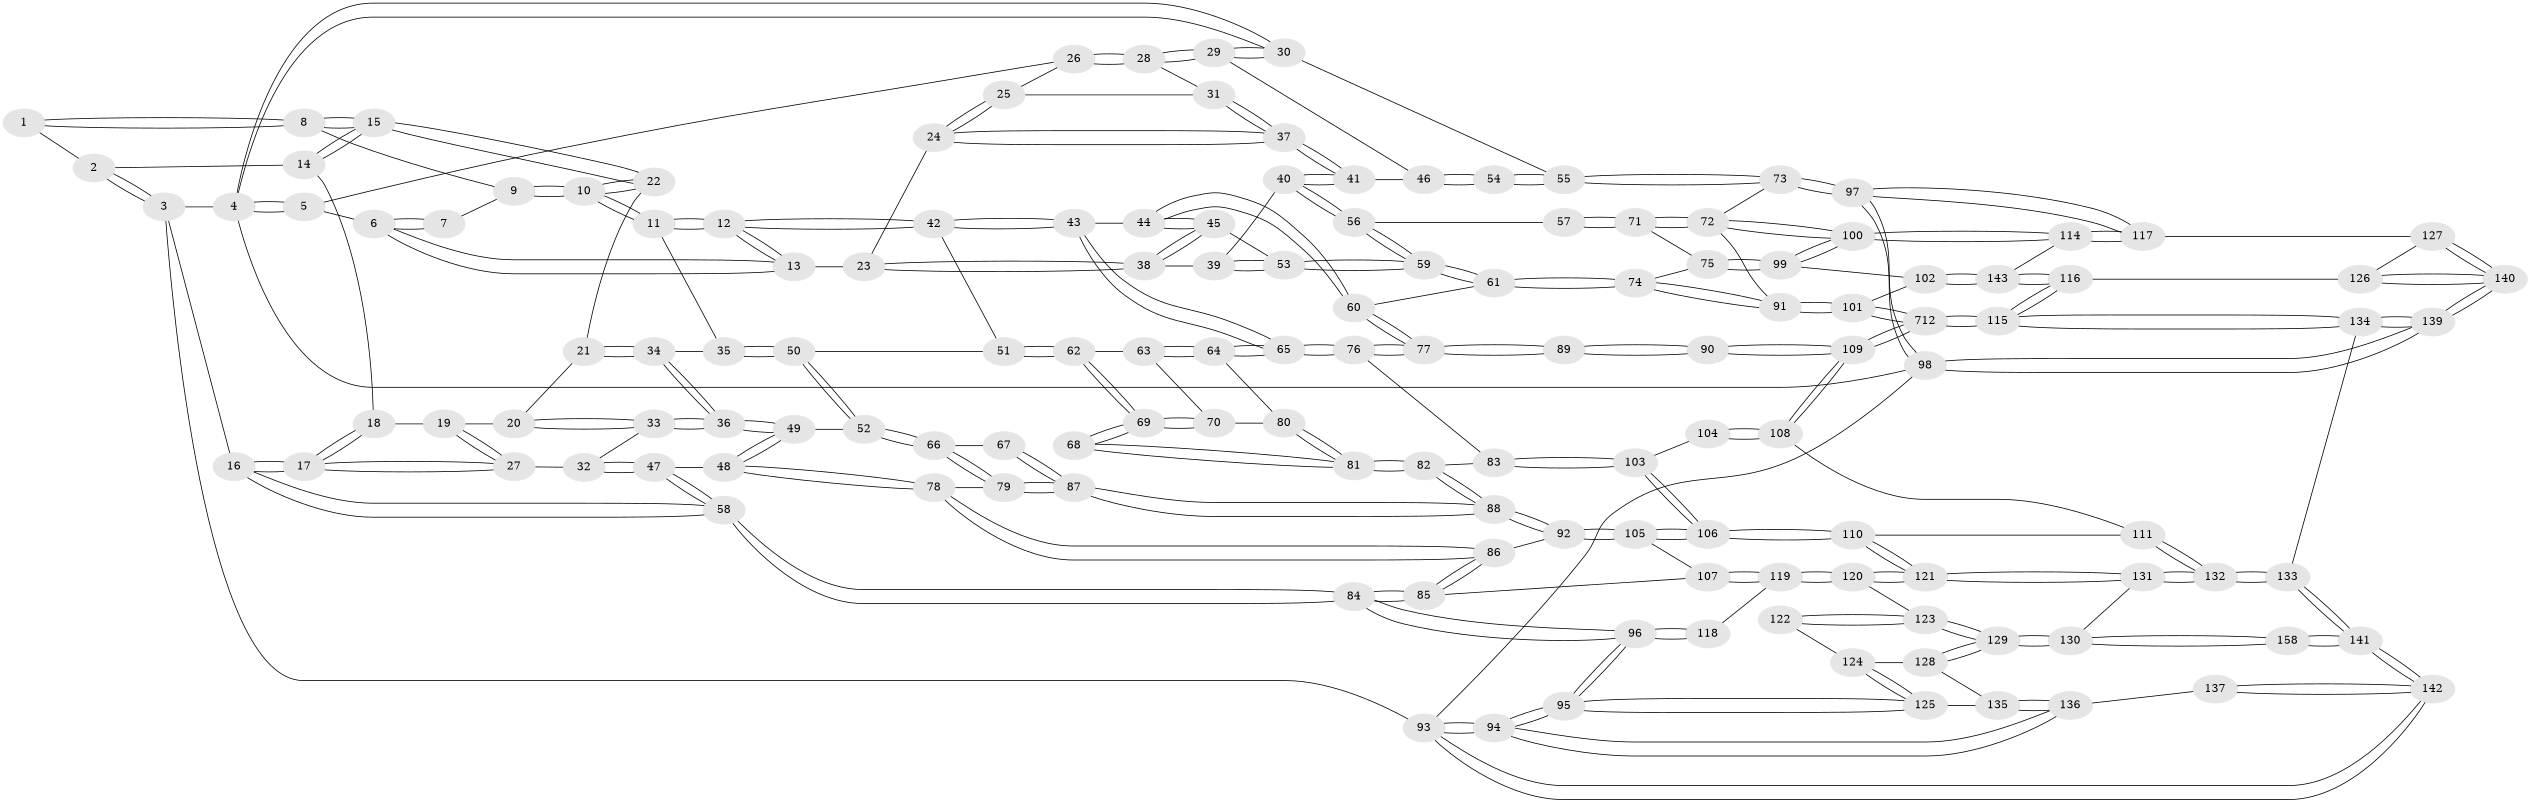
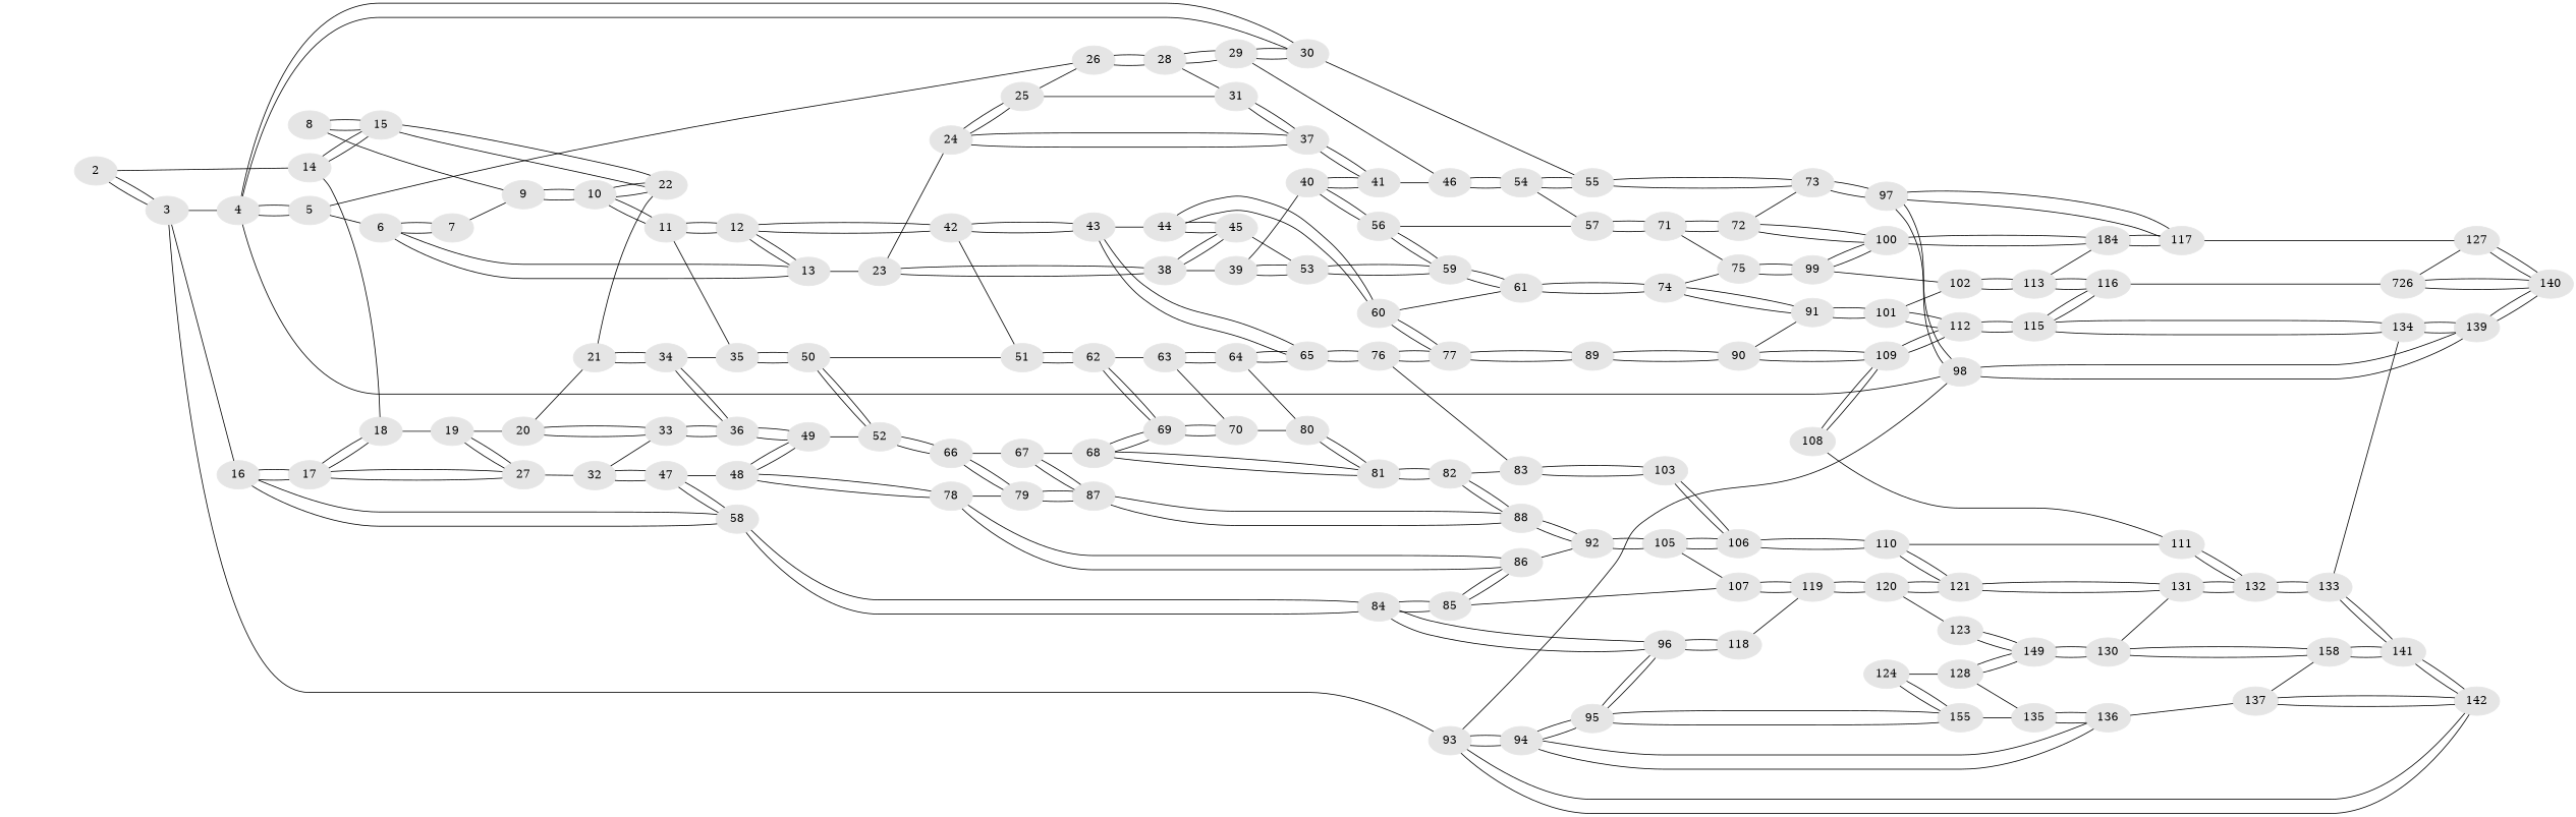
  graph {
    rankdir=LR
    node [color=gray90 style=filled]
-   1
    2
    8
    3
    14
    9
    15
    4
    16
    93
    18
    5
    30
    98
    17
    58
    94
    142
    6
    26
    55
    139
    7
    13
    28
    23
    10
    22
    11
    12
    35
    42
    50
    43
    51
    24
    38
    19
    27
    84
    32
    20
    21
    33
    34
    36
    25
    37
    39
    45
    31
    41
    29
    47
    46
    54
    73
    48
    49
    52
    40
    53
    56
    59
    57
    44
    65
    62
    60
    76
    61
    77
    78
    79
    86
    66
    63
    69
    67
    71
    97
    72
    75
    85
    96
    74
    89
    91
    64
    70
    80
    81
    83
    68
    87
    88
    82
    100
    99
-   114
+   114 [label=184]
    117
    101
    102
    103
    90
    92
-   104
    106
    107
    118
    119
    105
    109
    108
-   112 [label=712]
+   112
    95
    136
-   125
+   125 [label=155]
    137
    135
    127
    140
-   113 [label=143]
+   113
    115
    116
    110
    111
    121
    120
    132
    131
    133
    134
-   126
-   122
+   126 [label=726]
    123
    124
-   129
+   129 [label=149]
    128
    130
    n141 [label=158]
    141
-   1 -- 2
-   1 -- 8
-   1 -- 8
    2 -- 3
    2 -- 3
    2 -- 14
    8 -- 9
    8 -- 15
    8 -- 15
    3 -- 4
    3 -- 16
    3 -- 93
    14 -- 15
    14 -- 15
    14 -- 18
    9 -- 10
    9 -- 10
    15 -- 22
    15 -- 22
    4 -- 5
    4 -- 5
    4 -- 30
    4 -- 30
    4 -- 98
    16 -- 17
    16 -- 17
    16 -- 58
    16 -- 58
    93 -- 98
    93 -- 94
    93 -- 94
    93 -- 142
    93 -- 142
    18 -- 19
    5 -- 6
    5 -- 26
    30 -- 55
    98 -- 139
    98 -- 139
    17 -- 18
    17 -- 18
    17 -- 27
    17 -- 27
    58 -- 84
    58 -- 84
    94 -- 95
    94 -- 95
    94 -- 136
    94 -- 136
    6 -- 7
    6 -- 7
    6 -- 13
    6 -- 13
    26 -- 28
    26 -- 28
    55 -- 73
    55 -- 73
    139 -- 140
    139 -- 140
    7 -- 9
    13 -- 23
    28 -- 31
    28 -- 29
    28 -- 29
    23 -- 24
    23 -- 38
    23 -- 38
    10 -- 22
    10 -- 22
    10 -- 11
    10 -- 11
    11 -- 12
    11 -- 12
    11 -- 35
    12 -- 13
    12 -- 13
    12 -- 42
    12 -- 42
    35 -- 50
    35 -- 50
    42 -- 43
    42 -- 43
    42 -- 51
    50 -- 51
    50 -- 52
    50 -- 52
    43 -- 44
    43 -- 65
    43 -- 65
    51 -- 62
    51 -- 62
    24 -- 25
    24 -- 25
    24 -- 37
    24 -- 37
    38 -- 39
    38 -- 45
    38 -- 45
    19 -- 27
    19 -- 27
    19 -- 20
    27 -- 32
    84 -- 85
    84 -- 85
    84 -- 96
    84 -- 96
    32 -- 33
    32 -- 47
    32 -- 47
    20 -- 21
    20 -- 33
    20 -- 33
    21 -- 22
    21 -- 34
    21 -- 34
    33 -- 36
    33 -- 36
    34 -- 35
    34 -- 36
    34 -- 36
    36 -- 49
    36 -- 49
    25 -- 26
    25 -- 31
    37 -- 41
    37 -- 41
    39 -- 40
    39 -- 53
    39 -- 53
    45 -- 53
    31 -- 37
    31 -- 37
    41 -- 46
    29 -- 30
    29 -- 30
    29 -- 46
    47 -- 58
    47 -- 58
    47 -- 48
    46 -- 54
    46 -- 54
    54 -- 55
    54 -- 55
+   54 -- 57
    73 -- 97
    73 -- 97
    48 -- 49
    48 -- 49
    48 -- 78
    48 -- 78
    49 -- 52
    52 -- 66
    52 -- 66
    40 -- 41
    40 -- 41
    40 -- 56
    40 -- 56
    53 -- 59
    53 -- 59
    56 -- 59
    56 -- 59
    56 -- 57
    59 -- 61
    59 -- 61
    57 -- 71
    57 -- 71
    44 -- 45
    44 -- 45
    44 -- 60
    44 -- 60
    65 -- 76
    65 -- 76
    62 -- 63
    62 -- 69
    62 -- 69
    60 -- 61
    60 -- 77
    60 -- 77
    76 -- 77
    76 -- 77
    76 -- 83
    61 -- 74
    61 -- 74
    77 -- 89
    77 -- 89
    78 -- 79
    78 -- 86
    78 -- 86
    79 -- 87
    79 -- 87
    86 -- 92
    66 -- 79
    66 -- 79
    66 -- 67
    63 -- 64
    63 -- 64
    63 -- 70
    69 -- 70
    69 -- 70
+   67 -- 68
    67 -- 87
    67 -- 87
    71 -- 72
    71 -- 72
    71 -- 75
    97 -- 98
    97 -- 98
    97 -- 117
    97 -- 117
    72 -- 73
    72 -- 100
    72 -- 100
    75 -- 99
    75 -- 99
    85 -- 86
    85 -- 86
    85 -- 107
    96 -- 118
    96 -- 118
    74 -- 75
    74 -- 91
    74 -- 91
    89 -- 90
    89 -- 90
    91 -- 101
    91 -- 101
    64 -- 65
    64 -- 65
    64 -- 80
    70 -- 80
    80 -- 81
    80 -- 81
    81 -- 82
    81 -- 82
    83 -- 103
    83 -- 103
    68 -- 69
    68 -- 69
    68 -- 81
    68 -- 81
    87 -- 88
    87 -- 88
    88 -- 92
    88 -- 92
    82 -- 83
    82 -- 88
    82 -- 88
    100 -- 114
    100 -- 114
    99 -- 100
    99 -- 100
    99 -- 102
    114 -- 117
    114 -- 117
    117 -- 127
    101 -- 102
    101 -- 112
    101 -- 112
    102 -- 113
    102 -- 113
-   103 -- 104
    103 -- 106
    103 -- 106
-   72 -- 91
+   90 -- 91
    90 -- 109
    90 -- 109
    92 -- 105
    92 -- 105
-   104 -- 108
-   104 -- 108
    106 -- 110
    106 -- 110
    107 -- 119
    107 -- 119
    118 -- 119
    119 -- 120
    119 -- 120
    105 -- 106
    105 -- 106
    105 -- 107
    109 -- 112
    109 -- 112
    108 -- 109
    108 -- 109
    108 -- 111
    112 -- 115
    112 -- 115
    95 -- 96
    95 -- 96
    95 -- 125
    95 -- 125
    136 -- 137
    125 -- 135
    137 -- 142
    137 -- 142
+   137 -- n141
    135 -- 136
    135 -- 136
    127 -- 140
    127 -- 140
    113 -- 114
    113 -- 116
    113 -- 116
    115 -- 116
    115 -- 116
    115 -- 134
    115 -- 134
    116 -- 126
    110 -- 111
    110 -- 121
    110 -- 121
    111 -- 132
    111 -- 132
    121 -- 131
    121 -- 131
    120 -- 121
    120 -- 121
    120 -- 123
    132 -- 133
    132 -- 133
    131 -- 132
    131 -- 132
    133 -- 134
    133 -- 141
    133 -- 141
    134 -- 139
    134 -- 139
    126 -- 127
    126 -- 140
    126 -- 140
-   122 -- 123
-   122 -- 123
-   122 -- 124
    123 -- 129
    123 -- 129
    124 -- 125
    124 -- 125
    124 -- 128
    129 -- 130
    129 -- 130
    128 -- 135
    128 -- 129
    128 -- 129
    130 -- 131
    130 -- n141
    130 -- n141
    n141 -- 141
    n141 -- 141
    141 -- 142
    141 -- 142
  }
